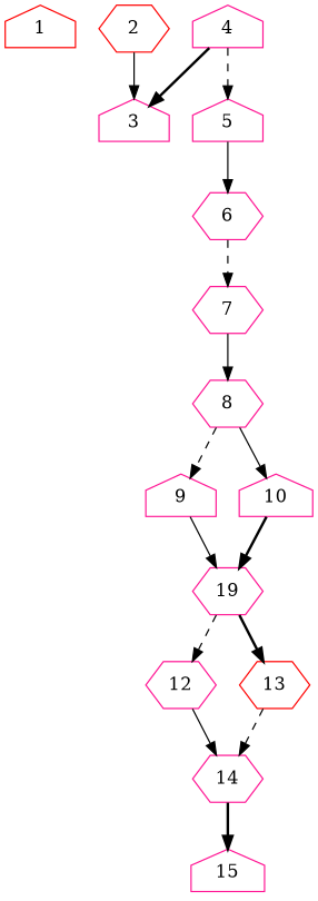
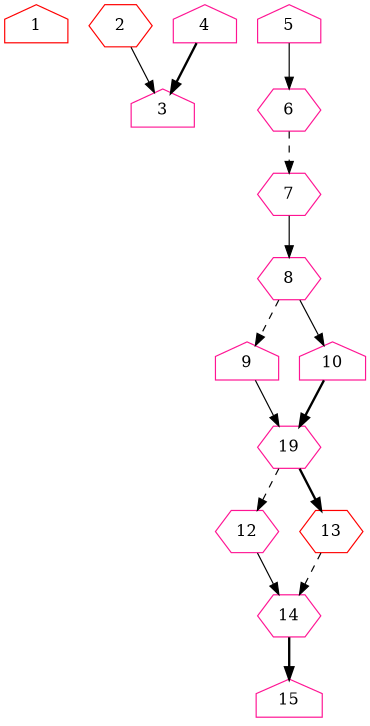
  digraph {
    node [alpha=0.14 color=deeppink shape=hexagon]
    edge [style=solid]
    1 [alpha=0.00 color=red expect_size=20838400 shape=house]
    2 [color=red expect_size=27849728]
    3 [alpha=0.16 expect_size=22785024 shape=house]
    4 [expect_size=23588864 shape=house]
    5 [alpha=0.11 expect_size=35653632 shape=house]
    6 [alpha=0.08 expect_size=27418624]
    7 [alpha=0.09 expect_size=14031872]
    8 [alpha=0.19 expect_size=32550912]
    9 [alpha=0.12 expect_size=7866368 shape=house]
    10 [alpha=0.01 expect_size=11276288 shape=house]
    n11 [alpha=0.06 expect_size=32897024 label=19]
    12 [alpha=0.07 expect_size=33630208]
    13 [alpha=0.02 color=red expect_size=18714624]
    14 [alpha=0.12 expect_size=8351744]
    15 [alpha=0.18 expect_size=41929728 shape=house]
    2 -> 3
    4 -> 3 [style=bold]
-   4 -> 5 [style=dashed]
    5 -> 6
    6 -> 7 [style=dashed]
    7 -> 8
    8 -> 9 [style=dashed]
    8 -> 10
    9 -> n11
    10 -> n11 [style=bold]
    n11 -> 12 [style=dashed]
    n11 -> 13 [style=bold]
    12 -> 14
    13 -> 14 [style=dashed]
    14 -> 15 [style=bold]
  }
